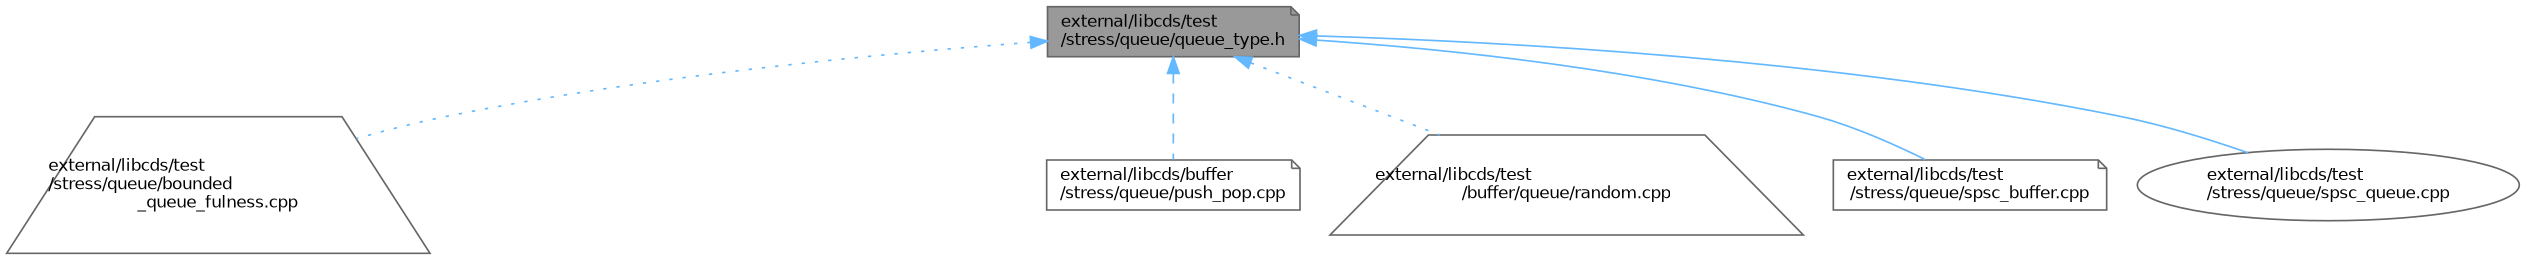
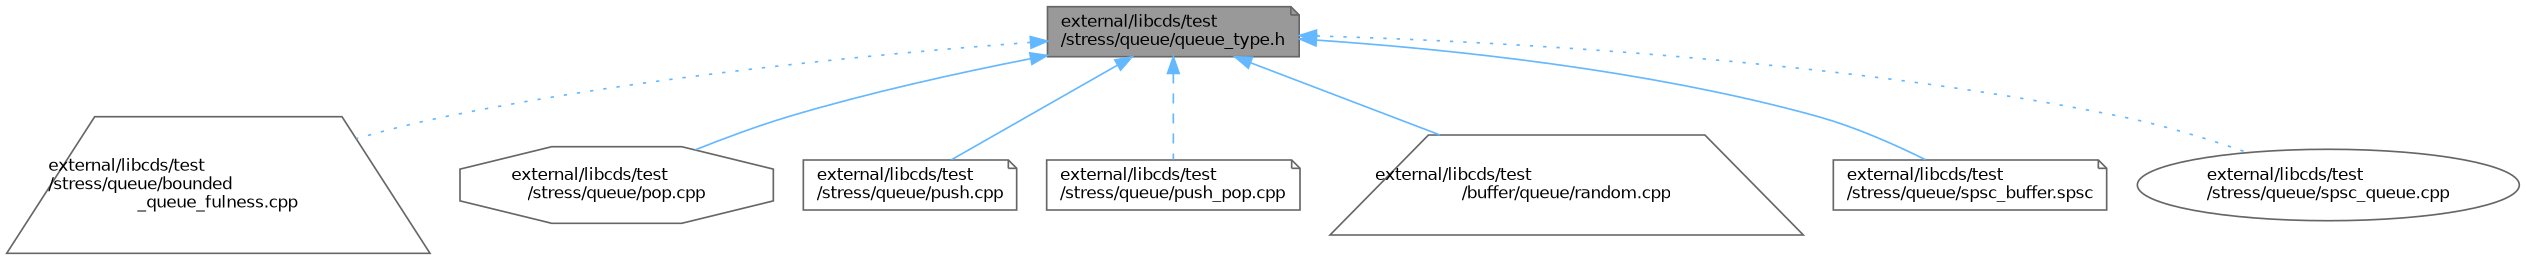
  digraph {
    node [color=grey40 fillcolor=white fontname=Helvetica fontsize=10 shape=note style=filled]
    edge [color=steelblue1 dir=back fontname=Helvetica fontsize=10 labelfontname=Helvetica labelfontsize=10 style=solid]
    n1 [color=gray40 fillcolor=grey60 fontcolor=black height=0.2 label="external/libcds/test\l/stress/queue/queue_type.h" width=0.4]
    n2 [height=0.2 label="external/libcds/test\l/stress/queue/bounded\l_queue_fulness.cpp" shape=trapezium width=0.4]
-   n5 [height=0.2 label="external/libcds/buffer\l/stress/queue/push_pop.cpp" width=0.4]
+   n3 [height=0.2 label="external/libcds/test\l/stress/queue/pop.cpp" shape=octagon width=0.4]
+   n4 [height=0.2 label="external/libcds/test\l/stress/queue/push.cpp" width=0.4]
+   n5 [height=0.2 label="external/libcds/test\l/stress/queue/push_pop.cpp" width=0.4]
    n6 [height=0.2 label="external/libcds/test\l/buffer/queue/random.cpp" shape=trapezium width=0.4]
-   n7 [height=0.2 label="external/libcds/test\l/stress/queue/spsc_buffer.cpp" width=0.4]
+   n7 [height=0.2 label="external/libcds/test\l/stress/queue/spsc_buffer.spsc" width=0.4]
    n8 [height=0.2 label="external/libcds/test\l/stress/queue/spsc_queue.cpp" shape=ellipse width=0.4]
    n1 -> n2 [style=dotted]
+   n1 -> n3
+   n1 -> n4
    n1 -> n5 [style=dashed]
-   n1 -> n6 [style=dotted]
+   n1 -> n6
    n1 -> n7
-   n1 -> n8
+   n1 -> n8 [style=dotted]
  }
